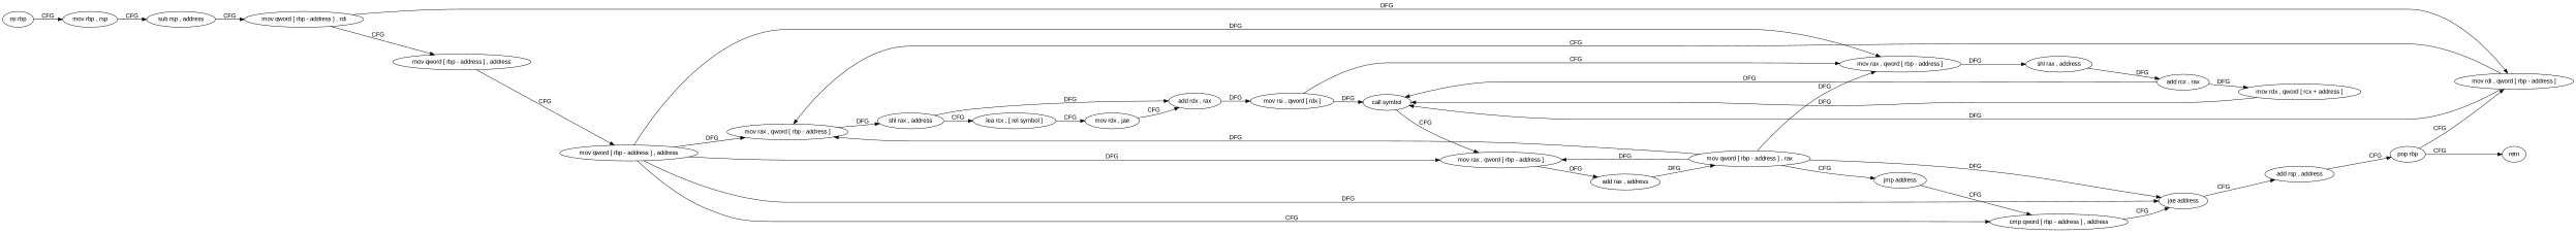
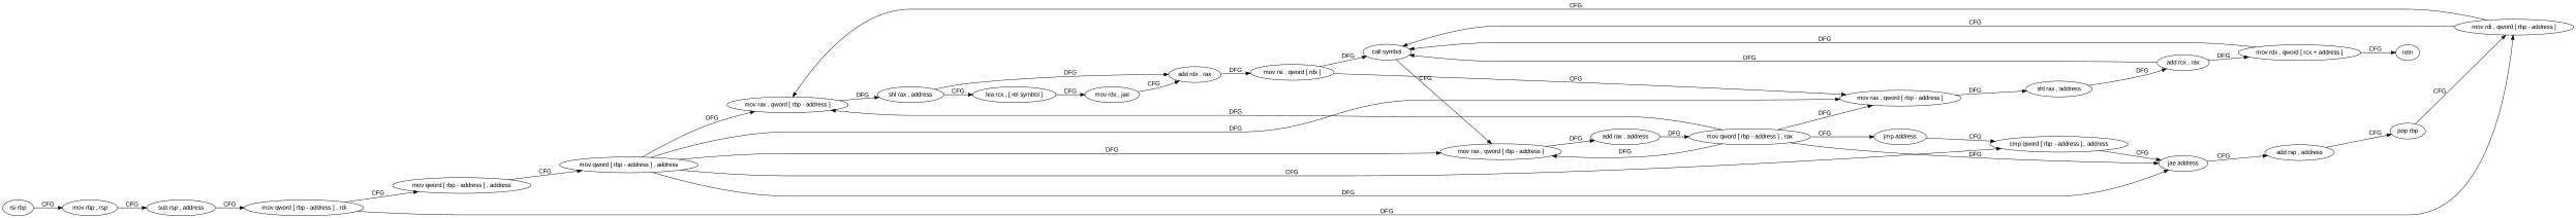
  digraph {
    fontname="Liberation Sans"
    rankdir=LR
    node [fontname="Liberation Sans"]
    edge [fontname="Liberation Sans"]
    n1 [label="rsi rbp"]
    n2 [label="mov rbp , rsp"]
    n3 [label="sub rsp , address"]
    n4 [label="mov qword [ rbp - address ] , rdi"]
    n5 [label="mov qword [ rbp - address ] , address"]
    n6 [label="mov rdi , qword [ rbp - address ]"]
    n7 [label="mov qword [ rbp - address ] , address"]
    n8 [label="mov rax , qword [ rbp - address ]"]
    n9 [label="call symbol"]
    n10 [label="cmp qword [ rbp - address ] , address"]
    n11 [label="mov rax , qword [ rbp - address ]"]
    n12 [label="mov rax , qword [ rbp - address ]"]
    n13 [label="jae address"]
    n14 [label="shl rax , address"]
    n15 [label="shl rax , address"]
    n16 [label="add rax , address"]
    n17 [label="add rsp , address"]
    n18 [label="pop rbp"]
    n19 [label=retn]
    n20 [label="lea rcx , [ rel symbol ]"]
    n21 [label="add rdx , rax"]
    n22 [label="mov rdx , jae"]
    n23 [label="mov rsi , qword [ rdx ]"]
    n24 [label="add rcx , rax"]
    n25 [label="mov rdx , qword [ rcx + address ]"]
    n26 [label="mov qword [ rbp - address ] , rax"]
    n27 [label="jmp address"]
    n1 -> n2 [label=CFG]
    n2 -> n3 [label=CFG]
    n3 -> n4 [label=CFG]
    n4 -> n5 [label=CFG]
    n4 -> n6 [label=DFG]
    n5 -> n7 [label=CFG]
    n6 -> n8 [label=CFG]
-   n6 -> n9 [label=DFG]
+   n6 -> n9 [label=CFG]
    n7 -> n8 [label=DFG]
    n7 -> n10 [label=CFG]
    n7 -> n11 [label=DFG]
    n7 -> n12 [label=DFG]
    n7 -> n13 [label=DFG]
    n8 -> n14 [label=DFG]
    n9 -> n12 [label=CFG]
    n10 -> n13 [label=CFG]
    n11 -> n15 [label=DFG]
    n12 -> n16 [label=DFG]
    n13 -> n17 [label=CFG]
    n14 -> n20 [label=CFG]
    n14 -> n21 [label=DFG]
    n15 -> n24 [label=DFG]
    n16 -> n26 [label=DFG]
    n17 -> n18 [label=CFG]
    n18 -> n6 [label=CFG]
-   n18 -> n19 [label=CFG]
+   n25 -> n19 [label=CFG]
    n20 -> n22 [label=CFG]
    n21 -> n23 [label=DFG]
    n22 -> n21 [label=CFG]
    n23 -> n9 [label=DFG]
    n23 -> n11 [label=CFG]
    n24 -> n9 [label=DFG]
    n24 -> n25 [label=DFG]
    n25 -> n9 [label=DFG]
    n26 -> n8 [label=DFG]
    n26 -> n11 [label=DFG]
    n26 -> n12 [label=DFG]
    n26 -> n13 [label=DFG]
    n26 -> n27 [label=CFG]
    n27 -> n10 [label=CFG]
  }
